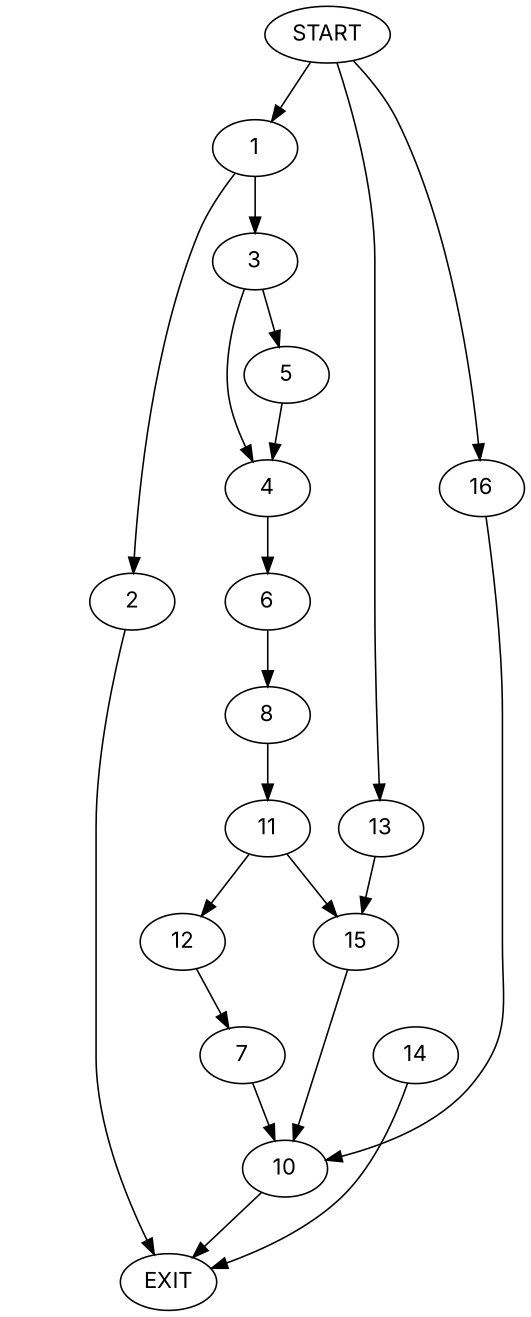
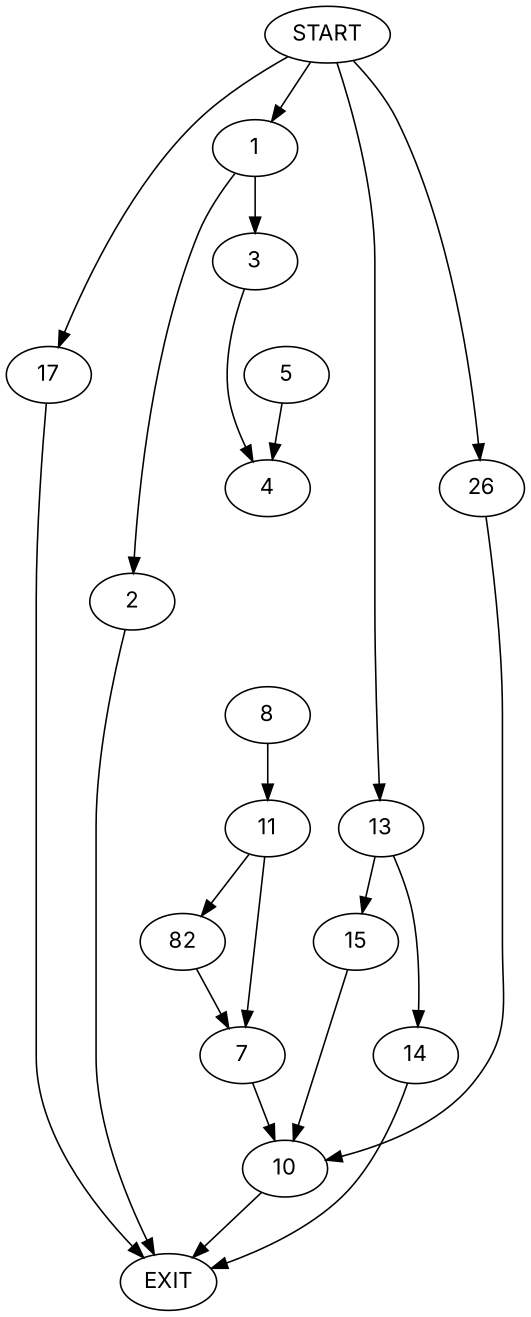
  digraph {
    fontname=Inter
    node [fontname=Inter]
    edge [fontname=Inter]
    n1 [label=START]
    1
    13
-   16
+   16 [label=26]
+   17
    2
    3
    14
    15
    10
    n11 [label=EXIT]
    4
    5
-   6
    8
    7
    11
-   12
+   12 [label=82]
    n1 -> 1
    n1 -> 13
    n1 -> 16
+   n1 -> 17
    1 -> 2
    1 -> 3
+   13 -> 14
    13 -> 15
    16 -> 10
+   17 -> n11
    2 -> n11
    3 -> 4
-   3 -> 5
    14 -> n11
    15 -> 10
    10 -> n11
-   4 -> 6
    5 -> 4
-   6 -> 8
    8 -> 11
    7 -> 10
-   11 -> 15
+   11 -> 7
    11 -> 12
    12 -> 7
  }
